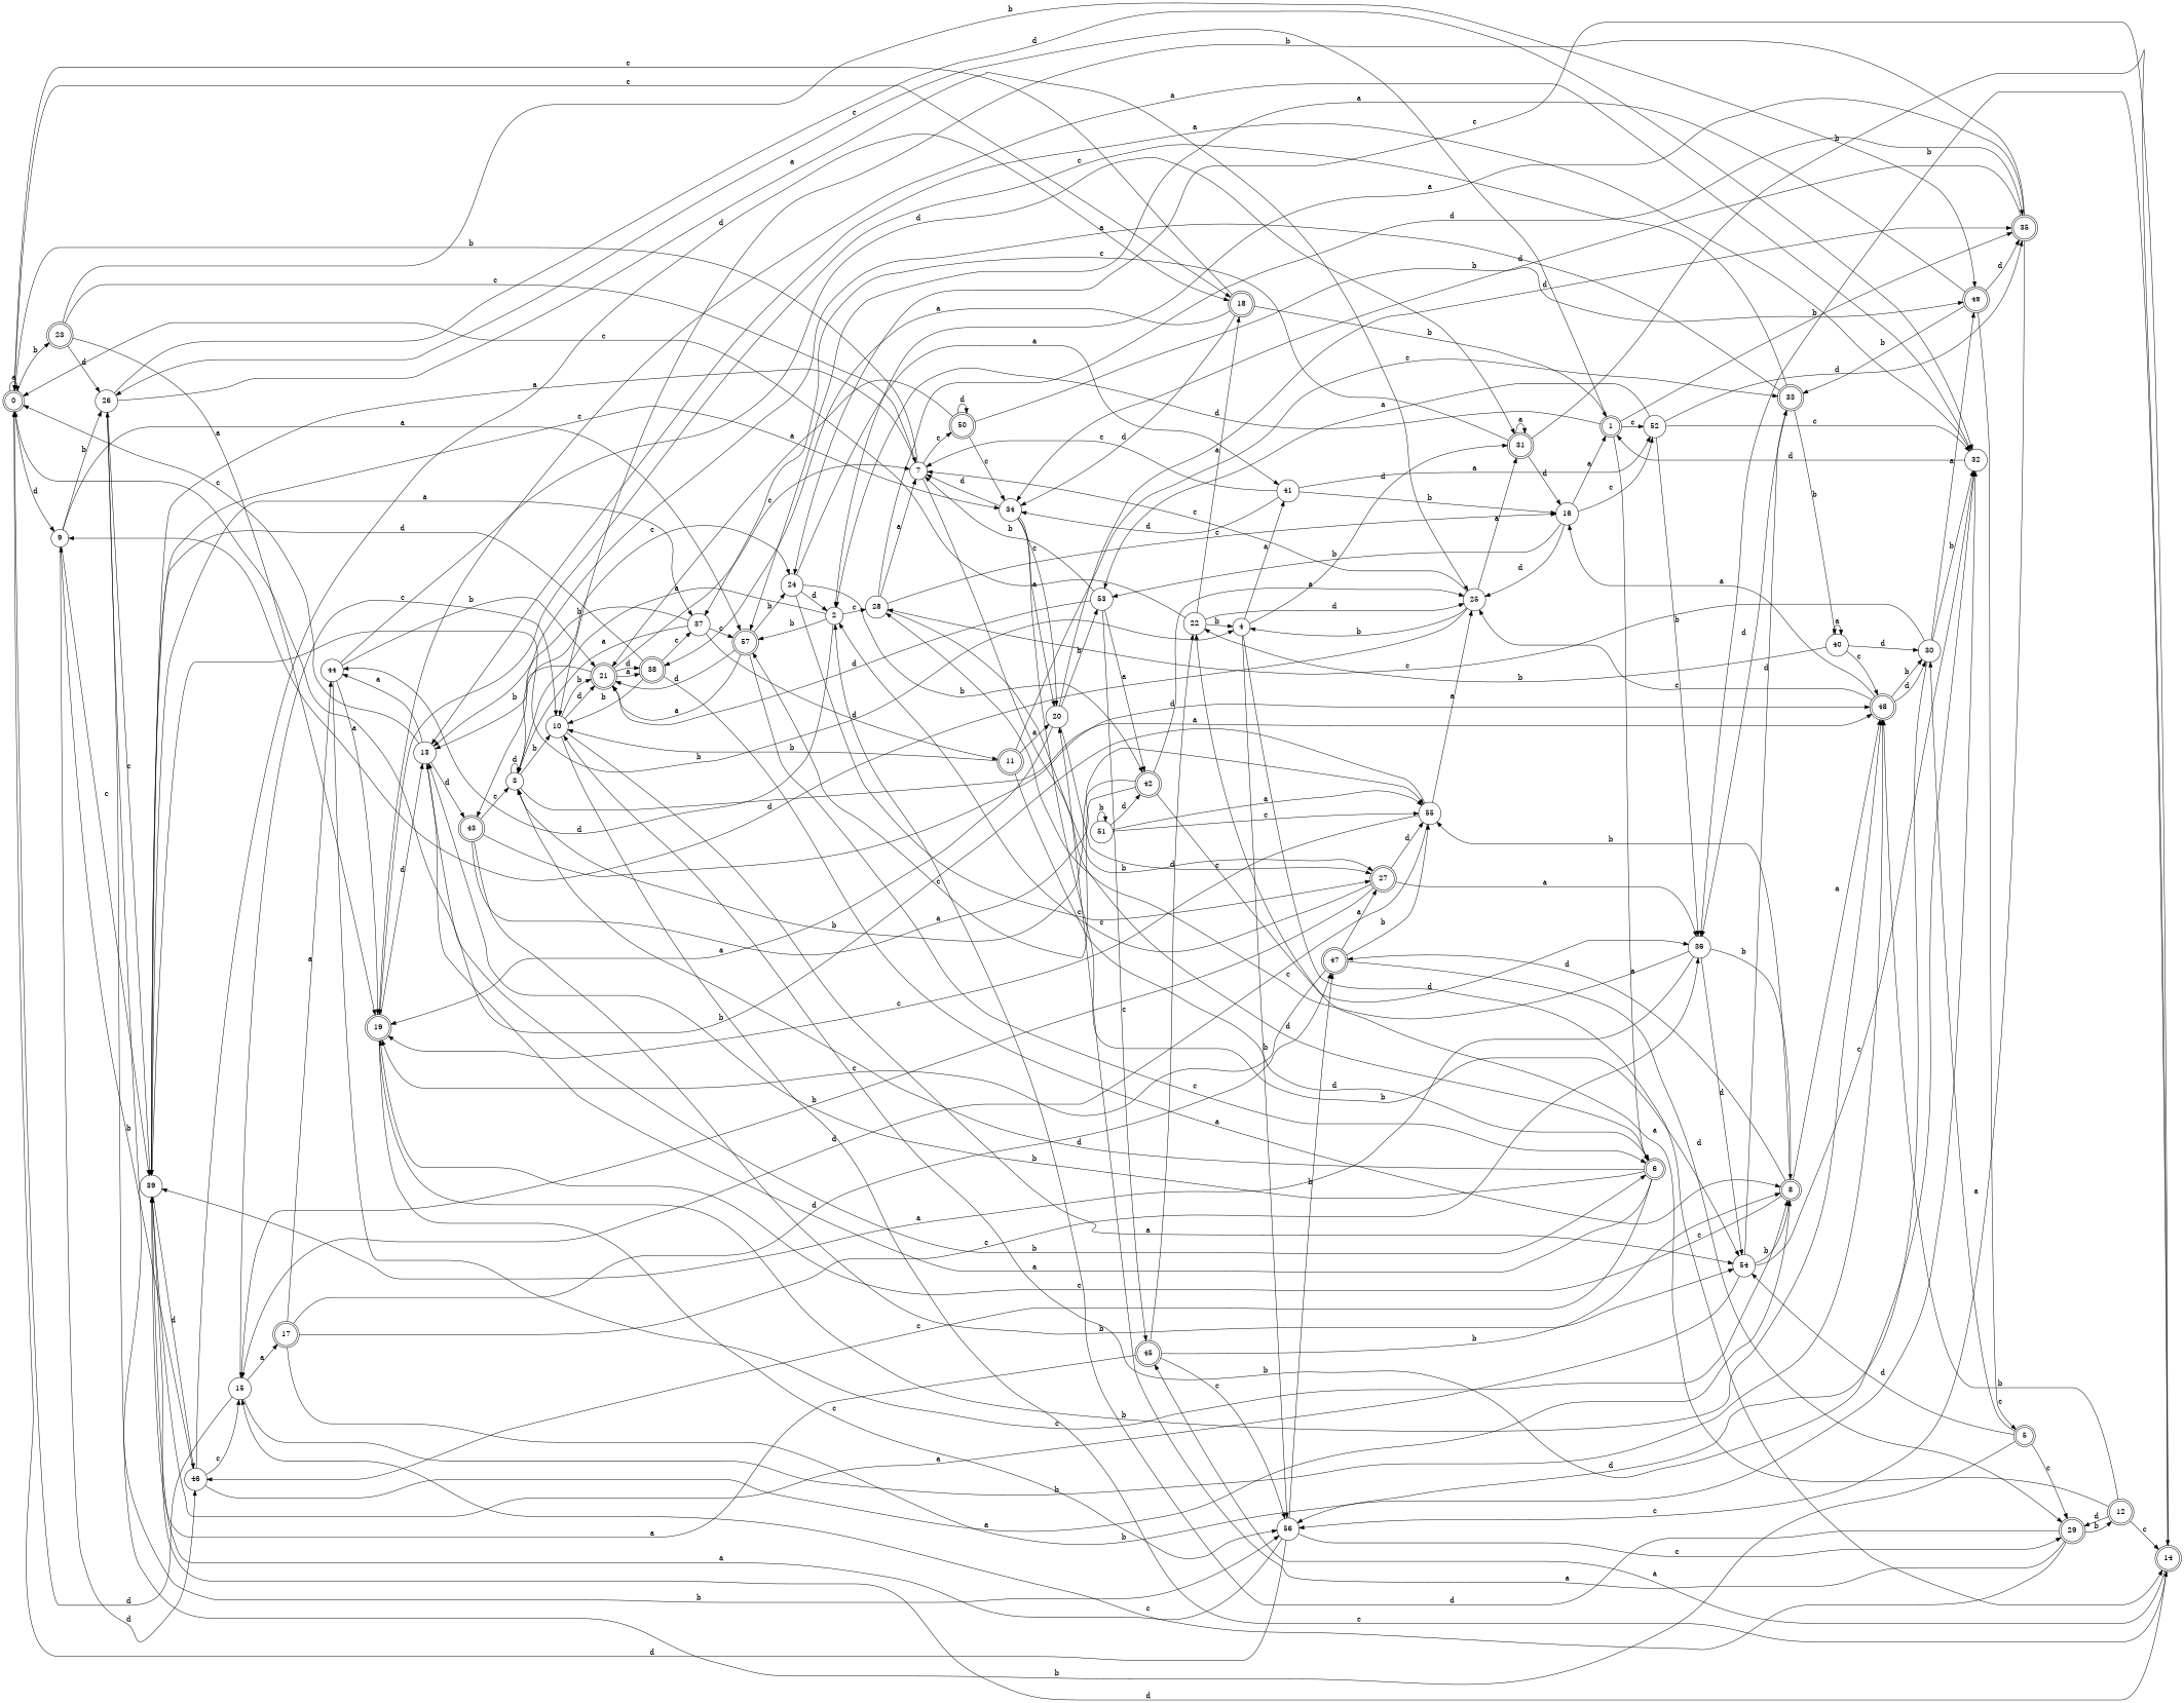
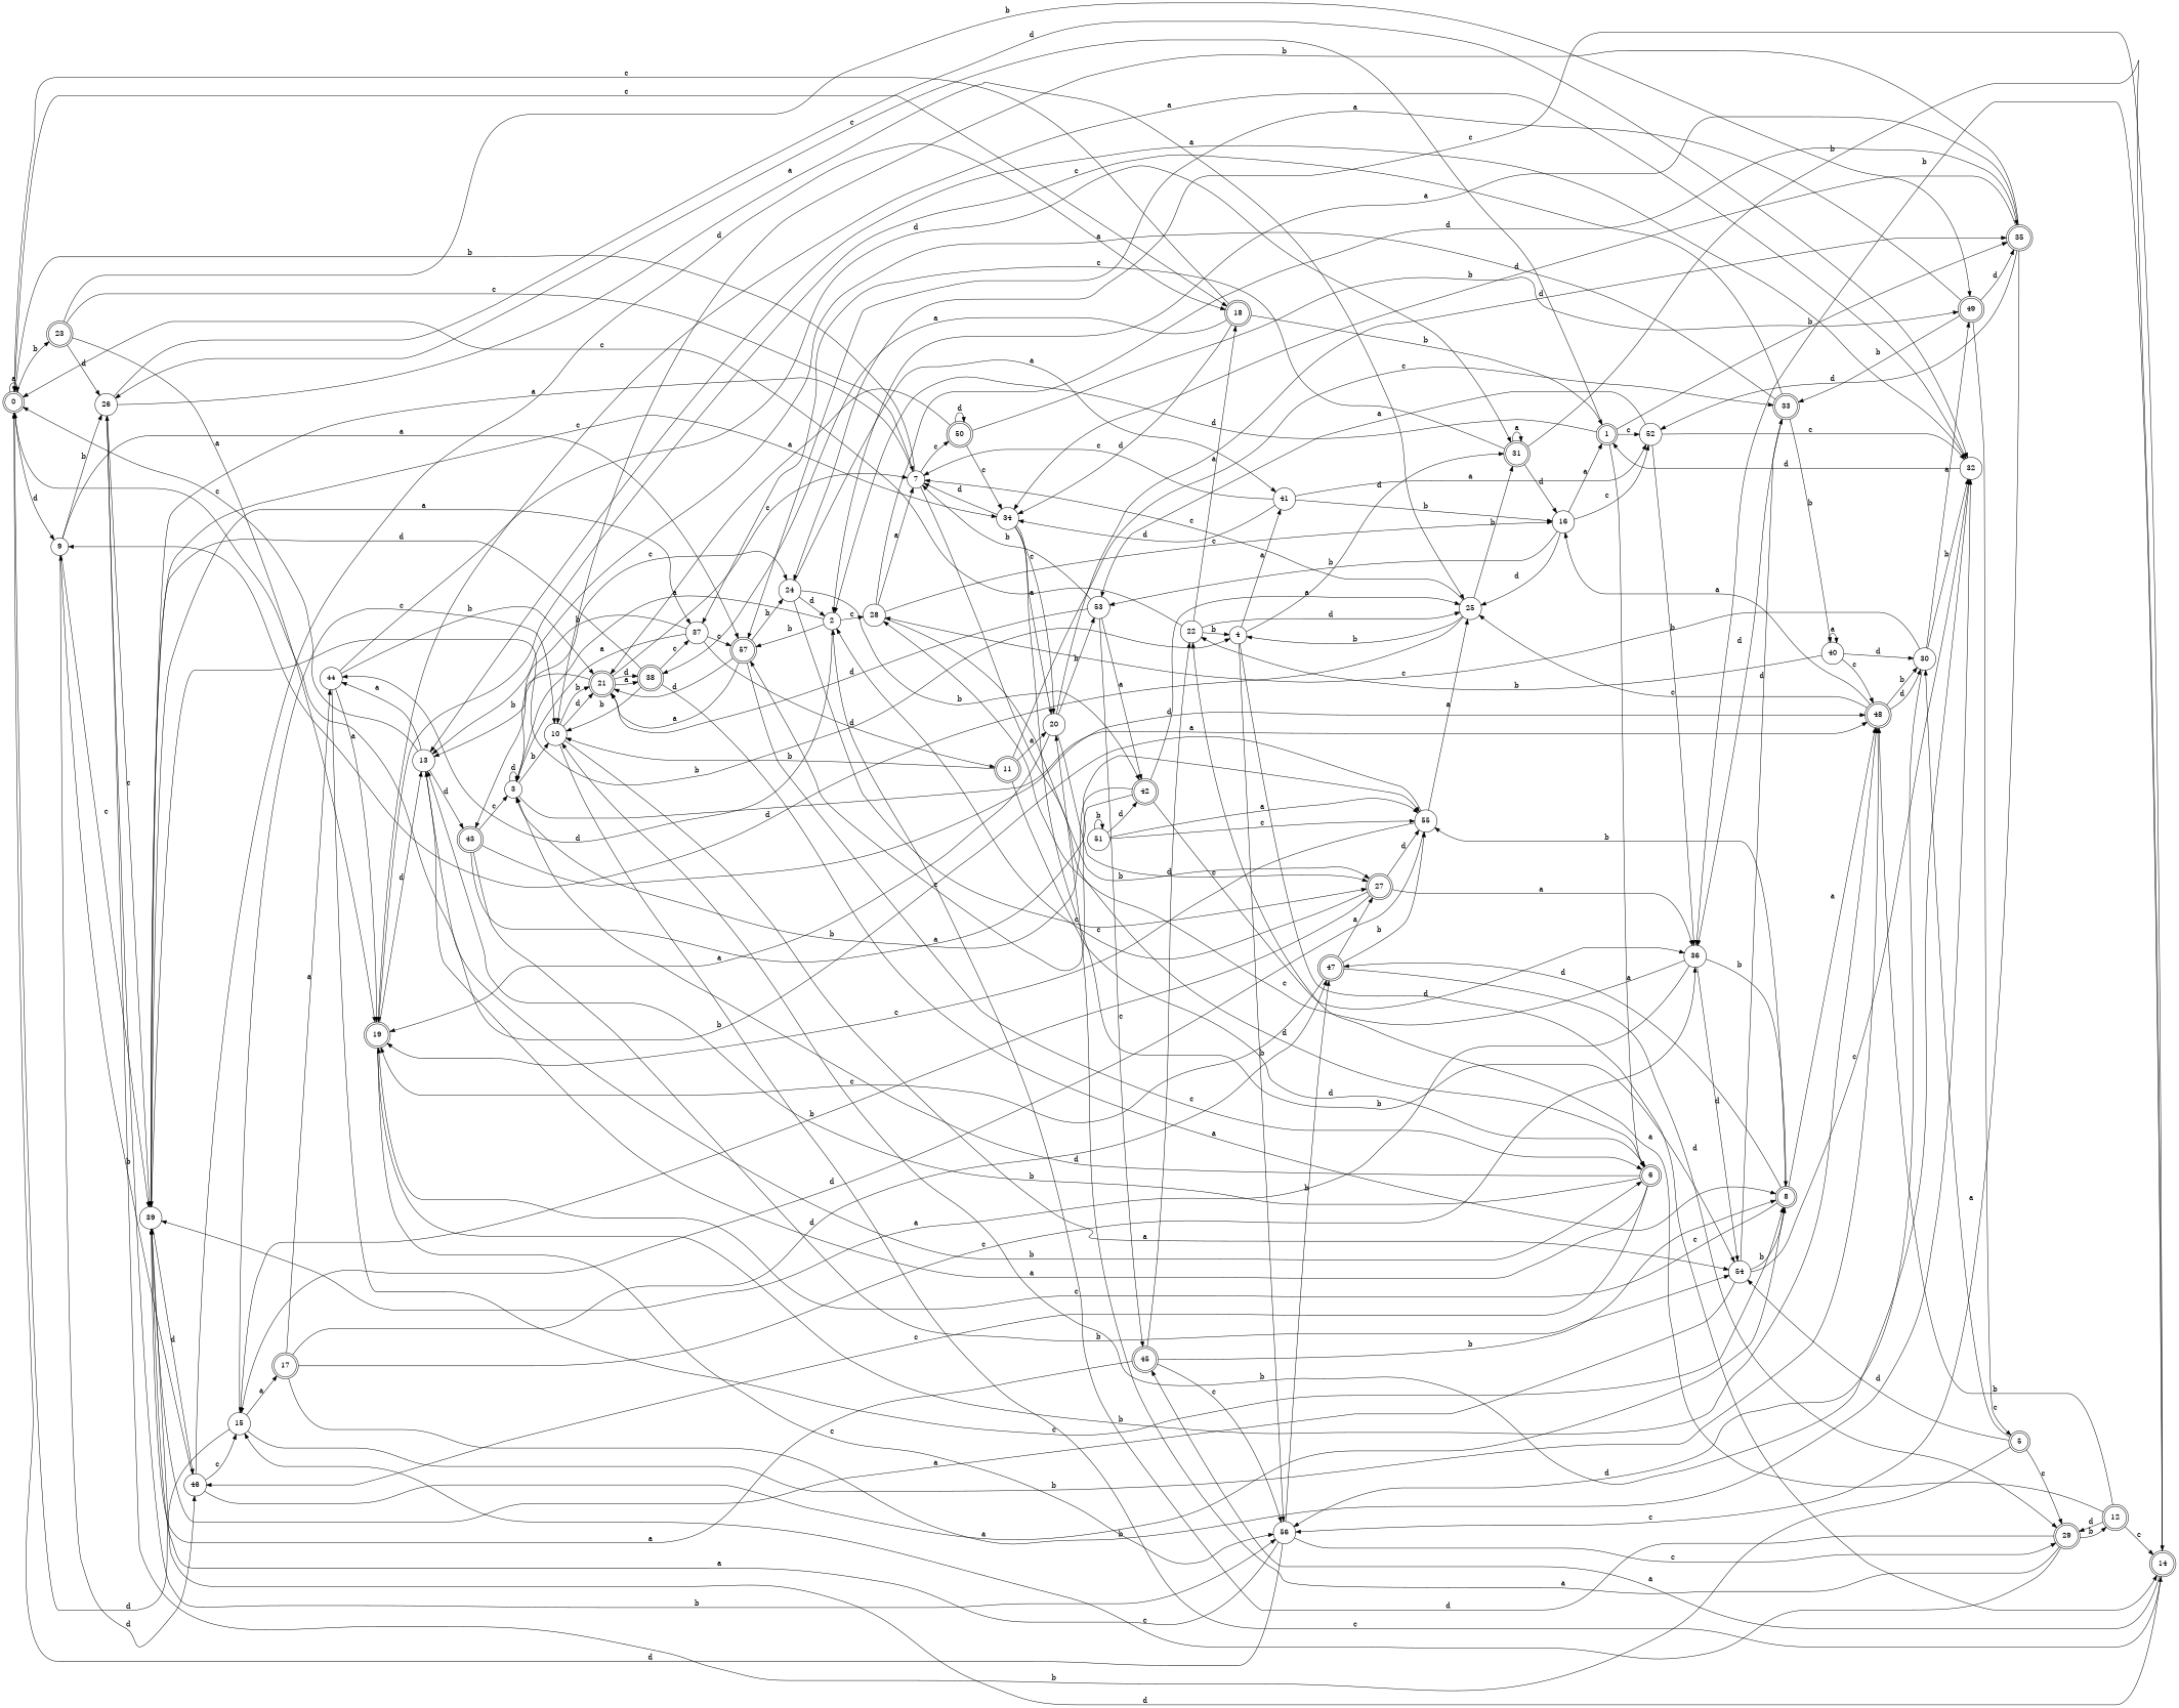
  digraph {
    rankdir=LR
    node [color=black fillcolor=white shape=circle style=filled]
    n1 [label=0 shape=doublecircle style="rounded,filled"]
    n2 [label=9]
    n3 [label=18 shape=doublecircle style="rounded,filled"]
    n4 [label=23 shape=doublecircle style="rounded,filled"]
    n5 [label=26]
    n6 [label=57 shape=doublecircle style="rounded,filled"]
    n7 [label=46]
    n8 [label=39]
    n9 [label=1 shape=doublecircle style="rounded,filled"]
    n10 [label=34]
    n11 [label=38 shape=doublecircle style="rounded,filled"]
    n12 [label=7]
    n13 [label=19 shape=doublecircle style="rounded,filled"]
    n14 [label=49 shape=doublecircle style="rounded,filled"]
    n15 [label=2]
    n16 [label=6 shape=doublecircle style="rounded,filled"]
    n17 [label=35 shape=doublecircle style="rounded,filled"]
    n18 [label=52]
    n19 [label=3]
    n20 [label=28]
    n21 [label=44]
    n22 [label=13]
    n23 [label=56]
    n24 [label=25]
    n25 [label=32]
    n26 [label=10]
    n27 [label=24]
    n28 [label=48 shape=doublecircle style="rounded,filled"]
    n29 [label=16]
    n30 [label=27 shape=doublecircle style="rounded,filled"]
    n31 [label=31 shape=doublecircle style="rounded,filled"]
    n32 [label=8 shape=doublecircle style="rounded,filled"]
    n33 [label=21 shape=doublecircle style="rounded,filled"]
    n34 [label=14 shape=doublecircle style="rounded,filled"]
    n35 [label=54]
    n36 [label=41]
    n37 [label=42 shape=doublecircle style="rounded,filled"]
    n38 [label=30]
    n39 [label=4]
    n40 [label=36]
    n41 [label=45 shape=doublecircle style="rounded,filled"]
    n42 [label=37]
    n43 [label=29 shape=doublecircle style="rounded,filled"]
    n44 [label=47 shape=doublecircle style="rounded,filled"]
    n45 [label=5 shape=doublecircle style="rounded,filled"]
    n46 [label=20]
    n47 [label=12 shape=doublecircle style="rounded,filled"]
    n48 [label=15]
    n49 [label=33 shape=doublecircle style="rounded,filled"]
    n50 [label=43 shape=doublecircle style="rounded,filled"]
    n51 [label=50 shape=doublecircle style="rounded,filled"]
    n52 [label=55]
    n53 [label=11 shape=doublecircle style="rounded,filled"]
    n54 [label=53]
    n55 [label=40]
    n56 [label=22]
    n57 [label=17 shape=doublecircle style="rounded,filled"]
    n58 [label=51]
    n1 -> n1 [label=a]
    n1 -> n2 [label=d]
    n1 -> n3 [label=c]
    n1 -> n4 [label=b]
    n2 -> n5 [label=b]
    n2 -> n6 [label=a]
    n2 -> n7 [label=d]
    n2 -> n8 [label=c]
    n3 -> n1 [label=c]
    n3 -> n9 [label=b]
    n3 -> n10 [label=d]
    n3 -> n11 [label=a]
    n4 -> n5 [label=d]
    n4 -> n12 [label=c]
    n4 -> n13 [label=a]
    n4 -> n14 [label=b]
    n5 -> n8 [label=c]
    n5 -> n23 [label=b]
    n5 -> n24 [label=a]
    n5 -> n25 [label=d]
    n6 -> n16 [label=c]
    n6 -> n27 [label=b]
    n6 -> n33 [label=a]
    n6 -> n33 [label=d]
    n7 -> n2 [label=b]
    n7 -> n3 [label=d]
    n7 -> n32 [label=a]
    n7 -> n48 [label=c]
    n8 -> n7 [label=d]
    n8 -> n10 [label=c]
    n8 -> n39 [label=b]
    n8 -> n42 [label=a]
    n9 -> n5 [label=c]
    n9 -> n15 [label=d]
    n9 -> n16 [label=a]
    n9 -> n17 [label=b]
    n9 -> n18 [label=c]
    n10 -> n12 [label=d]
    n10 -> n35 [label=b]
    n10 -> n46 [label=a]
    n10 -> n46 [label=c]
    n11 -> n8 [label=d]
    n11 -> n26 [label=b]
    n11 -> n32 [label=a]
    n11 -> n42 [label=c]
    n12 -> n1 [label=b]
    n12 -> n8 [label=a]
    n12 -> n16 [label=d]
    n12 -> n51 [label=c]
    n13 -> n22 [label=d]
    n13 -> n23 [label=c]
    n13 -> n25 [label=a]
    n13 -> n28 [label=b]
    n14 -> n6 [label=a]
    n14 -> n17 [label=d]
    n14 -> n45 [label=c]
    n14 -> n49 [label=b]
    n15 -> n6 [label=b]
    n15 -> n19 [label=a]
    n15 -> n20 [label=c]
    n15 -> n21 [label=d]
    n16 -> n7 [label=c]
    n16 -> n19 [label=d]
    n16 -> n22 [label=a]
    n16 -> n22 [label=b]
    n17 -> n10 [label=d]
    n17 -> n15 [label=a]
    n17 -> n23 [label=c]
    n17 -> n26 [label=b]
-   n18 -> n17 [label=d]
+   n17 -> n18 [label=d]
    n18 -> n25 [label=c]
    n18 -> n40 [label=b]
    n18 -> n54 [label=a]
    n19 -> n19 [label=d]
    n19 -> n26 [label=b]
    n19 -> n27 [label=c]
    n19 -> n28 [label=a]
    n20 -> n12 [label=a]
    n20 -> n17 [label=d]
    n20 -> n29 [label=c]
    n20 -> n30 [label=b]
    n21 -> n13 [label=a]
    n21 -> n31 [label=d]
    n21 -> n32 [label=c]
    n21 -> n33 [label=b]
    n22 -> n1 [label=c]
    n22 -> n16 [label=b]
    n22 -> n21 [label=a]
    n22 -> n50 [label=d]
    n23 -> n1 [label=d]
    n23 -> n8 [label=a]
    n23 -> n43 [label=c]
    n23 -> n44 [label=b]
    n24 -> n2 [label=d]
    n24 -> n12 [label=c]
-   n24 -> n31 [label=a]
+   n24 -> n31 [label=b]
    n24 -> n39 [label=b]
    n25 -> n9 [label=d]
    n25 -> n22 [label=a]
    n25 -> n26 [label=b]
    n26 -> n33 [label=b]
    n26 -> n33 [label=d]
    n26 -> n34 [label=c]
    n26 -> n35 [label=a]
    n27 -> n15 [label=d]
    n27 -> n30 [label=c]
    n27 -> n36 [label=a]
    n27 -> n37 [label=b]
    n28 -> n24 [label=c]
    n28 -> n29 [label=a]
    n28 -> n38 [label=b]
    n28 -> n38 [label=d]
    n29 -> n9 [label=a]
    n29 -> n18 [label=c]
    n29 -> n24 [label=d]
    n29 -> n54 [label=b]
    n30 -> n15 [label=c]
    n30 -> n40 [label=a]
    n30 -> n48 [label=b]
    n30 -> n52 [label=d]
    n31 -> n29 [label=d]
    n31 -> n31 [label=a]
    n31 -> n34 [label=b]
    n31 -> n42 [label=c]
    n32 -> n13 [label=c]
    n32 -> n28 [label=a]
    n32 -> n44 [label=d]
    n32 -> n52 [label=b]
    n33 -> n11 [label=a]
    n33 -> n11 [label=d]
    n33 -> n12 [label=c]
    n33 -> n22 [label=b]
    n34 -> n8 [label=d]
    n34 -> n27 [label=c]
    n34 -> n40 [label=b]
    n34 -> n41 [label=a]
    n35 -> n8 [label=a]
    n35 -> n25 [label=c]
    n35 -> n32 [label=b]
    n35 -> n49 [label=d]
    n36 -> n10 [label=d]
    n36 -> n12 [label=c]
    n36 -> n18 [label=a]
    n36 -> n29 [label=b]
    n37 -> n6 [label=c]
    n37 -> n19 [label=b]
    n37 -> n24 [label=a]
    n37 -> n40 [label=d]
    n38 -> n14 [label=a]
    n38 -> n20 [label=c]
    n38 -> n23 [label=d]
    n38 -> n25 [label=b]
    n39 -> n23 [label=b]
    n39 -> n31 [label=d]
    n39 -> n34 [label=c]
    n39 -> n36 [label=a]
    n40 -> n8 [label=a]
    n40 -> n20 [label=c]
    n40 -> n32 [label=b]
    n40 -> n35 [label=d]
    n41 -> n8 [label=a]
    n41 -> n23 [label=c]
    n41 -> n32 [label=b]
    n41 -> n56 [label=d]
    n42 -> n6 [label=c]
    n42 -> n19 [label=a]
    n42 -> n50 [label=b]
    n42 -> n53 [label=d]
    n43 -> n15 [label=d]
    n43 -> n46 [label=a]
    n43 -> n47 [label=b]
    n43 -> n48 [label=c]
    n44 -> n13 [label=c]
    n44 -> n30 [label=a]
    n44 -> n43 [label=d]
    n44 -> n52 [label=b]
    n45 -> n5 [label=b]
    n45 -> n35 [label=d]
    n45 -> n38 [label=a]
    n45 -> n43 [label=c]
    n46 -> n13 [label=a]
    n46 -> n17 [label=d]
    n46 -> n30 [label=c]
    n46 -> n54 [label=b]
    n47 -> n28 [label=b]
    n47 -> n34 [label=c]
    n47 -> n43 [label=d]
    n47 -> n56 [label=a]
    n48 -> n1 [label=d]
    n48 -> n26 [label=c]
    n48 -> n28 [label=b]
    n48 -> n57 [label=a]
    n49 -> n13 [label=c]
    n49 -> n22 [label=a]
    n49 -> n40 [label=d]
    n49 -> n55 [label=b]
    n50 -> n19 [label=c]
    n50 -> n28 [label=d]
    n50 -> n35 [label=b]
    n50 -> n52 [label=a]
    n51 -> n10 [label=c]
    n51 -> n14 [label=b]
    n51 -> n33 [label=a]
    n51 -> n51 [label=d]
    n52 -> n1 [label=b]
    n52 -> n13 [label=c]
    n52 -> n24 [label=a]
    n52 -> n48 [label=d]
    n53 -> n16 [label=d]
    n53 -> n26 [label=b]
    n53 -> n46 [label=a]
    n53 -> n49 [label=c]
    n54 -> n12 [label=b]
    n54 -> n33 [label=d]
    n54 -> n37 [label=a]
    n54 -> n41 [label=c]
    n55 -> n28 [label=c]
    n55 -> n38 [label=d]
    n55 -> n55 [label=a]
    n55 -> n56 [label=b]
    n56 -> n1 [label=c]
    n56 -> n3 [label=a]
    n56 -> n24 [label=d]
    n56 -> n39 [label=b]
    n57 -> n21 [label=a]
    n57 -> n25 [label=b]
    n57 -> n40 [label=c]
    n57 -> n44 [label=d]
    n58 -> n37 [label=d]
    n58 -> n52 [label=a]
    n58 -> n52 [label=c]
    n58 -> n58 [label=b]
  }
